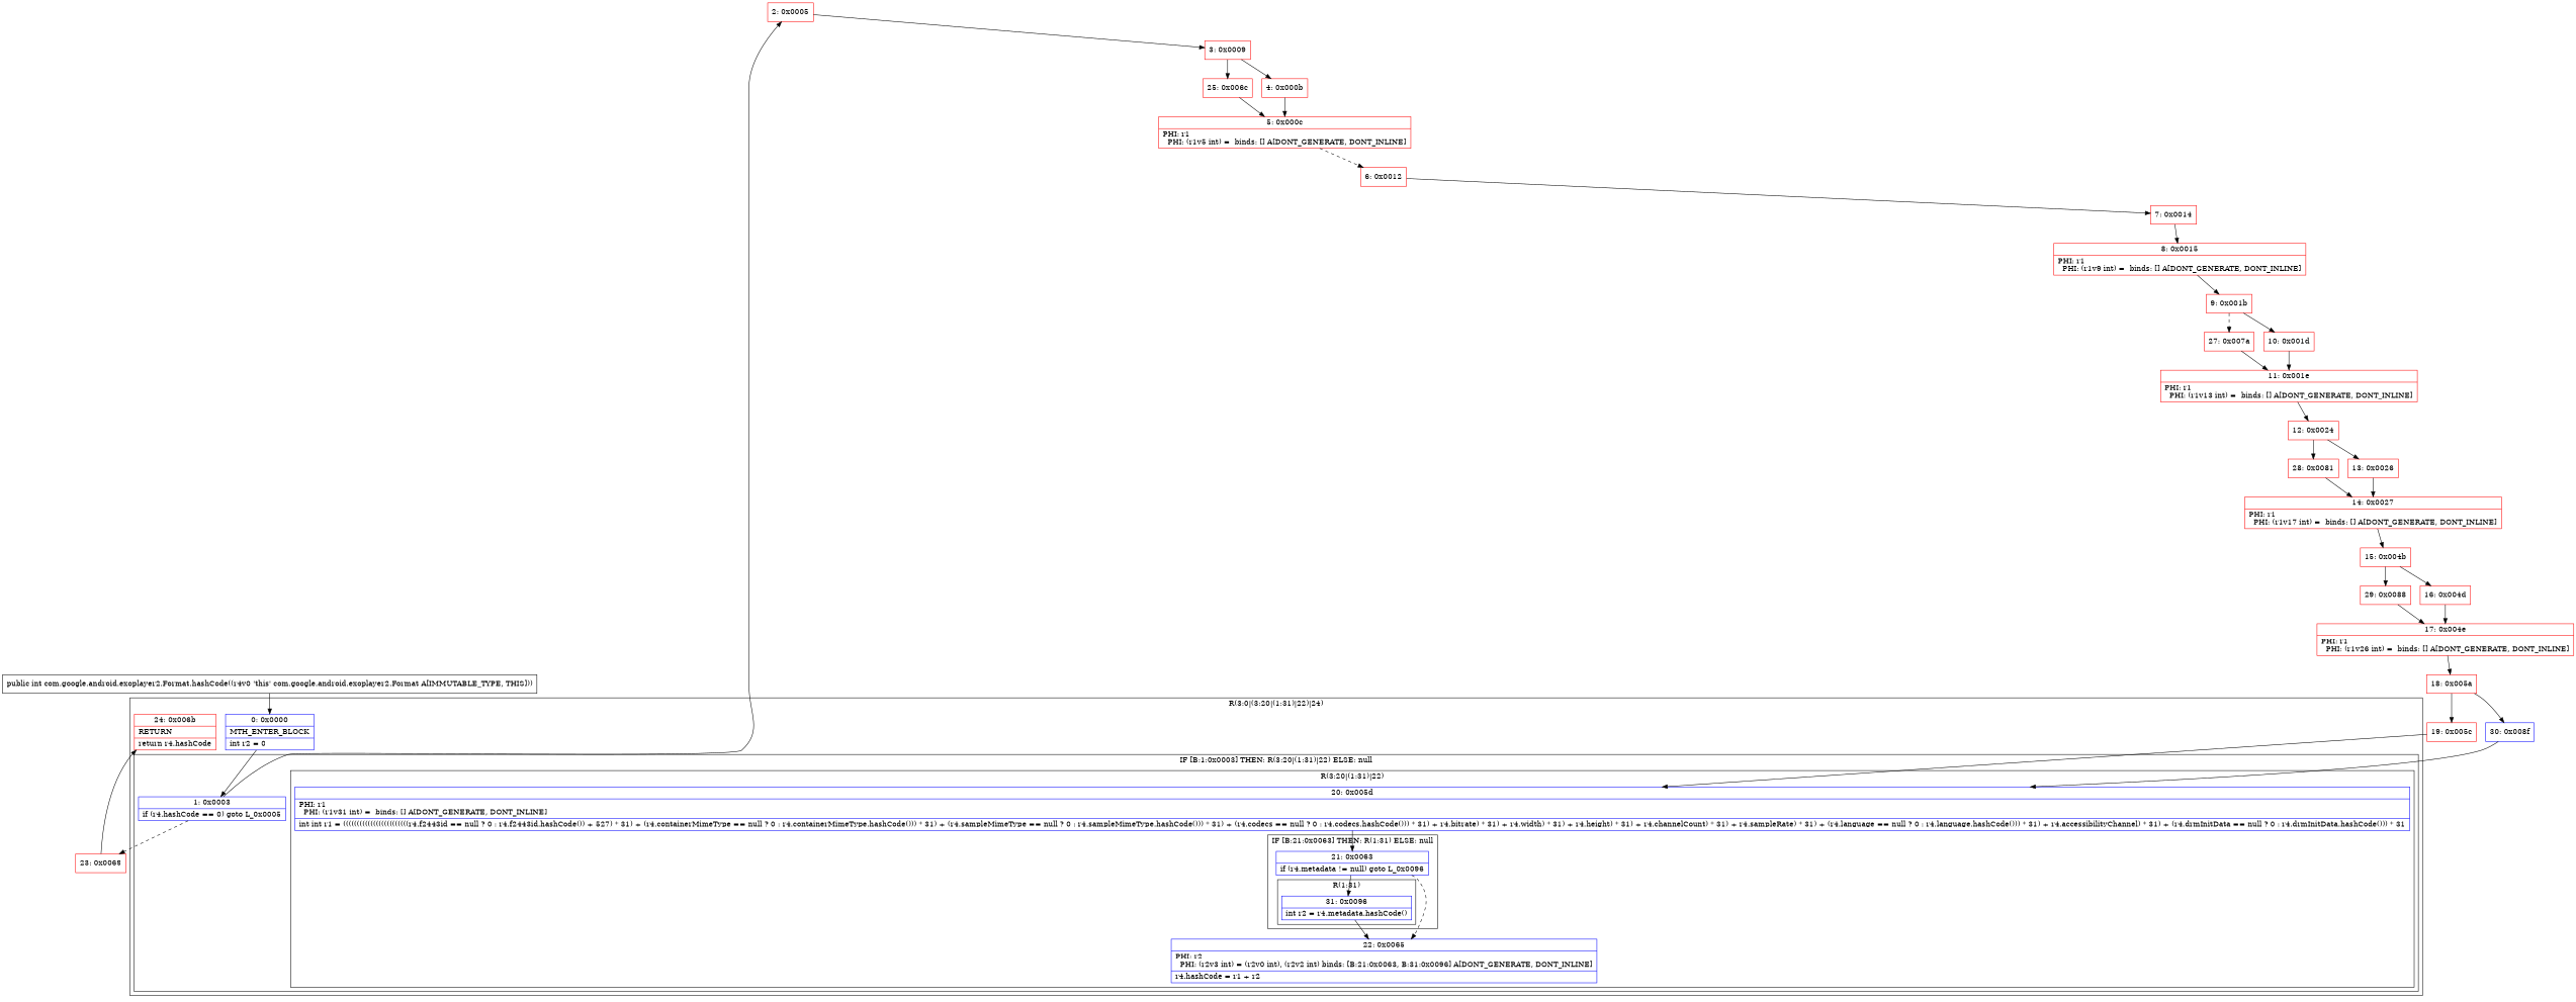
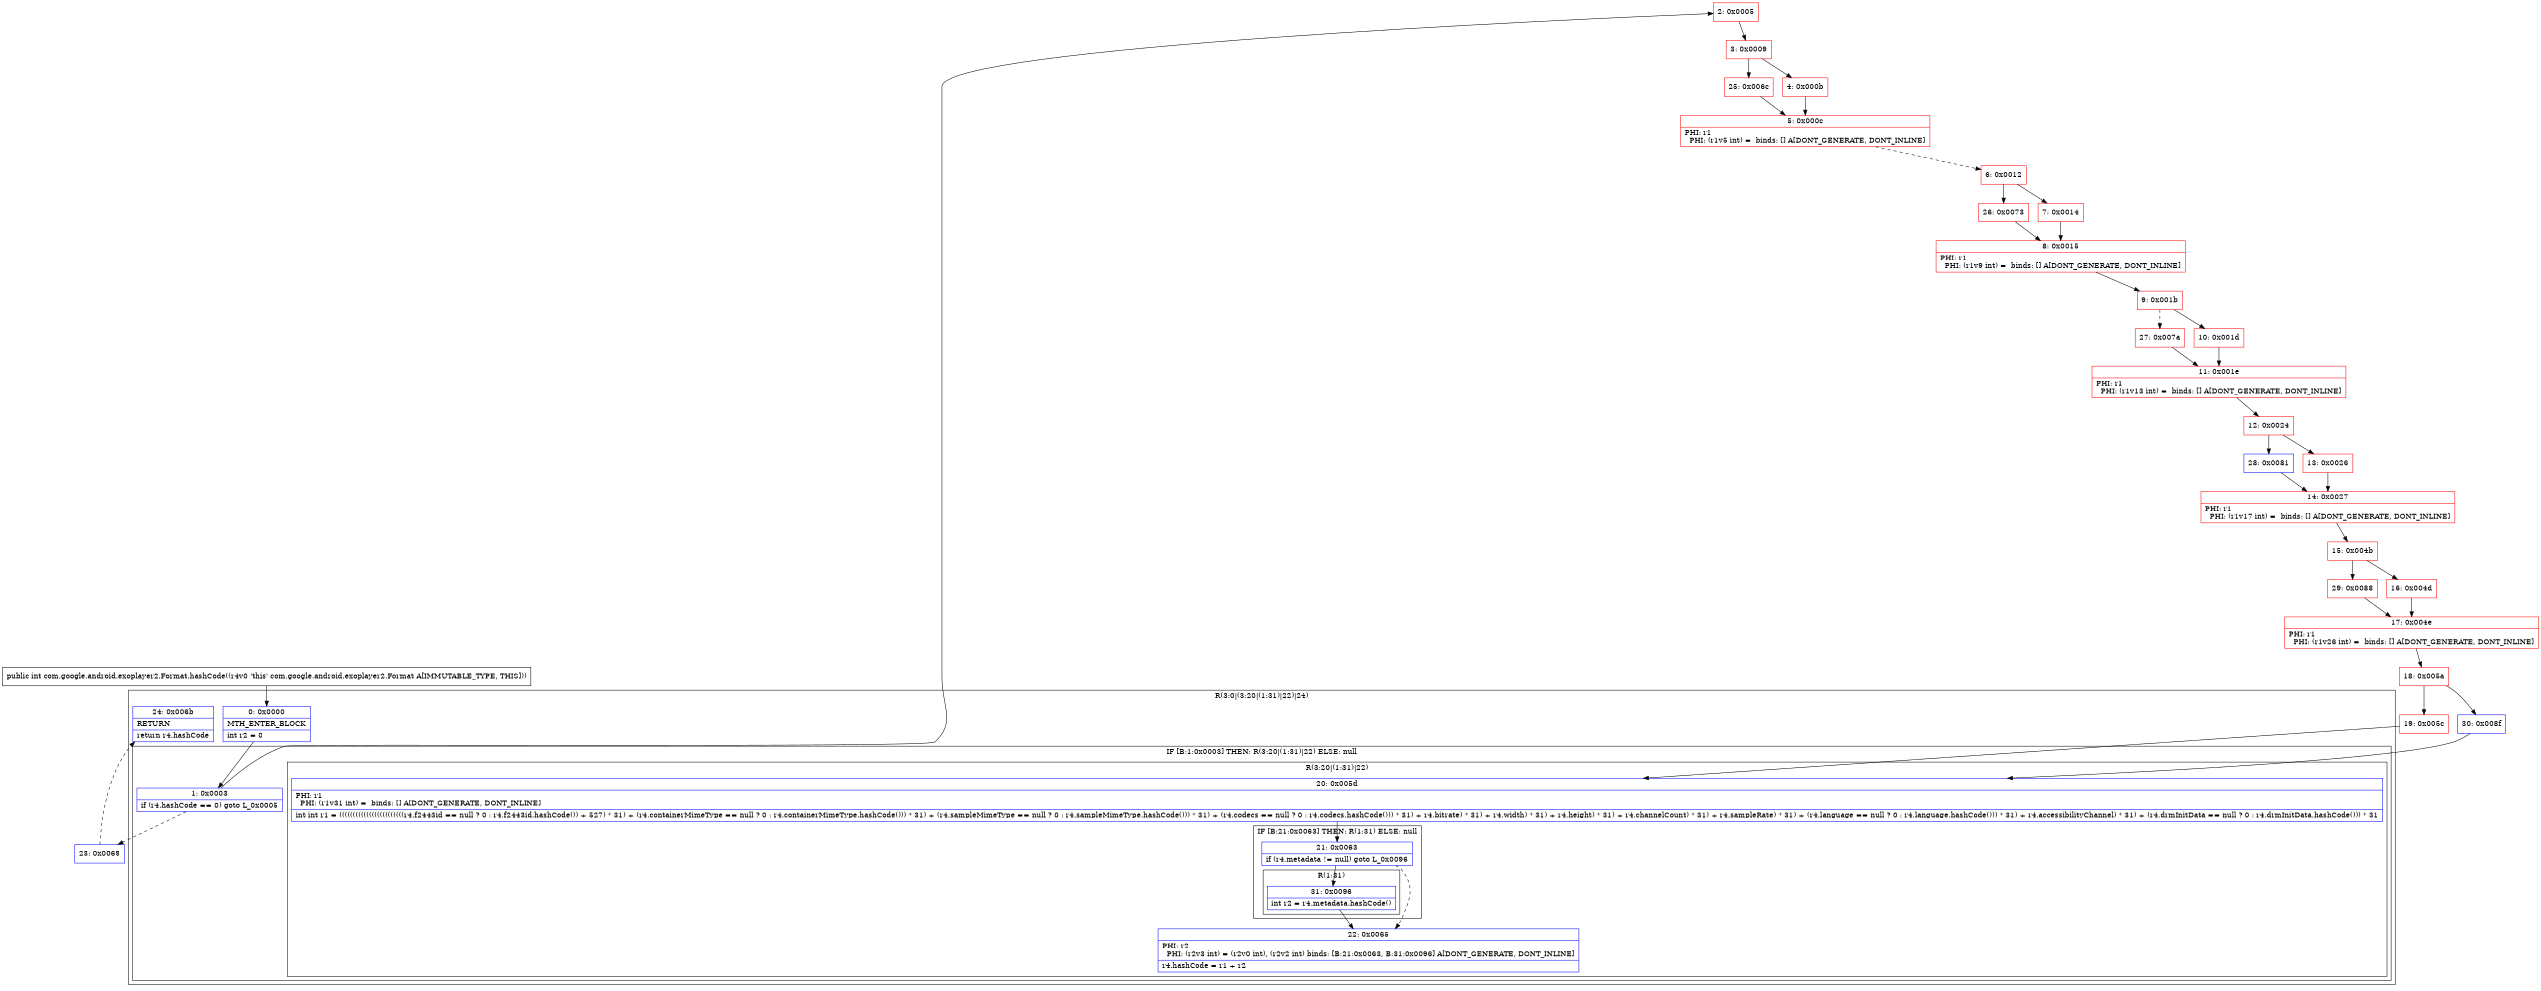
  digraph {
    node [color=red shape=record]
    n1 [color=blue label="{31\:\ 0x0096|int r2 = r4.metadata.hashCode()\l}"]
    n2 [color=blue label="{21\:\ 0x0063|if (r4.metadata != null) goto L_0x0096\l}"]
    n3 [color=blue label="{20\:\ 0x005d|PHI: r1 \l  PHI: (r1v31 int) =  binds: [] A[DONT_GENERATE, DONT_INLINE]\l|int int r1 = ((((((((((((((((((((((((r4.f2443id == null ? 0 : r4.f2443id.hashCode()) + 527) * 31) + (r4.containerMimeType == null ? 0 : r4.containerMimeType.hashCode())) * 31) + (r4.sampleMimeType == null ? 0 : r4.sampleMimeType.hashCode())) * 31) + (r4.codecs == null ? 0 : r4.codecs.hashCode())) * 31) + r4.bitrate) * 31) + r4.width) * 31) + r4.height) * 31) + r4.channelCount) * 31) + r4.sampleRate) * 31) + (r4.language == null ? 0 : r4.language.hashCode())) * 31) + r4.accessibilityChannel) * 31) + (r4.drmInitData == null ? 0 : r4.drmInitData.hashCode())) * 31\l}"]
    n4 [color=blue label="{22\:\ 0x0065|PHI: r2 \l  PHI: (r2v3 int) = (r2v0 int), (r2v2 int) binds: [B:21:0x0063, B:31:0x0096] A[DONT_GENERATE, DONT_INLINE]\l|r4.hashCode = r1 + r2\l}"]
    n5 [color=blue label="{1\:\ 0x0003|if (r4.hashCode == 0) goto L_0x0005\l}"]
    n6 [color=blue label="{0\:\ 0x0000|MTH_ENTER_BLOCK\l|int r2 = 0\l}"]
-   n7 [label="{24\:\ 0x006b|RETURN\l|return r4.hashCode\l}"]
+   n7 [color=blue label="{24\:\ 0x006b|RETURN\l|return r4.hashCode\l}"]
    n8 [label="{2\:\ 0x0005}"]
-   n9 [label="{23\:\ 0x0069}"]
+   n9 [color=blue label="{23\:\ 0x0069}"]
    n10 [label="{3\:\ 0x0009}"]
    n11 [label="{4\:\ 0x000b}"]
    n12 [label="{25\:\ 0x006c}"]
    n13 [label="{5\:\ 0x000c|PHI: r1 \l  PHI: (r1v5 int) =  binds: [] A[DONT_GENERATE, DONT_INLINE]\l}"]
    n14 [label="{6\:\ 0x0012}"]
    n15 [label="{7\:\ 0x0014}"]
+   n16 [label="{26\:\ 0x0073}"]
    n17 [label="{8\:\ 0x0015|PHI: r1 \l  PHI: (r1v9 int) =  binds: [] A[DONT_GENERATE, DONT_INLINE]\l}"]
    n18 [label="{9\:\ 0x001b}"]
    n19 [label="{10\:\ 0x001d}"]
    n20 [label="{27\:\ 0x007a}"]
    n21 [label="{11\:\ 0x001e|PHI: r1 \l  PHI: (r1v13 int) =  binds: [] A[DONT_GENERATE, DONT_INLINE]\l}"]
    n22 [label="{12\:\ 0x0024}"]
    n23 [label="{13\:\ 0x0026}"]
-   n24 [label="{28\:\ 0x0081}"]
+   n24 [color=blue label="{28\:\ 0x0081}"]
    n25 [label="{14\:\ 0x0027|PHI: r1 \l  PHI: (r1v17 int) =  binds: [] A[DONT_GENERATE, DONT_INLINE]\l}"]
    n26 [label="{15\:\ 0x004b}"]
    n27 [label="{16\:\ 0x004d}"]
    n28 [label="{29\:\ 0x0088}"]
    n29 [label="{17\:\ 0x004e|PHI: r1 \l  PHI: (r1v26 int) =  binds: [] A[DONT_GENERATE, DONT_INLINE]\l}"]
    n30 [label="{18\:\ 0x005a}"]
    n31 [label="{19\:\ 0x005c}"]
    n32 [color=blue label="{30\:\ 0x008f}"]
    n33 [label="{public int com.google.android.exoplayer2.Format.hashCode((r4v0 'this' com.google.android.exoplayer2.Format A[IMMUTABLE_TYPE, THIS])) }" color=""]
    subgraph cluster_1 {
      label="R(3:0|(3:20|(1:31)|22)|24)"
      n6
      n7
      subgraph cluster_2 {
        label="IF [B:1:0x0003] THEN: R(3:20|(1:31)|22) ELSE: null"
        n5
        subgraph cluster_3 {
          label="R(3:20|(1:31)|22)"
          n3
          n4
          subgraph cluster_4 {
            label="IF [B:21:0x0063] THEN: R(1:31) ELSE: null"
            n2
            subgraph cluster_5 {
              label="R(1:31)"
              n1
            }
          }
        }
      }
    }
    n1 -> n4
    n2 -> n1
    n2 -> n4 [style=dashed]
    n3 -> n2
    n5 -> n8
    n5 -> n9 [style=dashed]
    n6 -> n5
    n8 -> n10
-   n9 -> n7
+   n9 -> n7 [style=dashed]
    n10 -> n11
    n10 -> n12
    n11 -> n13
    n12 -> n13
    n13 -> n14 [style=dashed]
    n14 -> n15
+   n14 -> n16
    n15 -> n17
+   n16 -> n17
    n17 -> n18
    n18 -> n19
    n18 -> n20 [style=dashed]
    n19 -> n21
    n20 -> n21
    n21 -> n22
    n22 -> n23
    n22 -> n24
    n23 -> n25
    n24 -> n25
    n25 -> n26
    n26 -> n27
    n26 -> n28
    n27 -> n29
    n28 -> n29
    n29 -> n30
    n30 -> n31
    n30 -> n32
    n31 -> n3
    n32 -> n3
    n33 -> n6
  }
